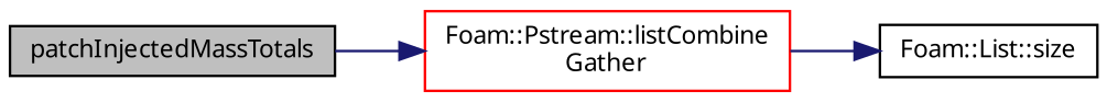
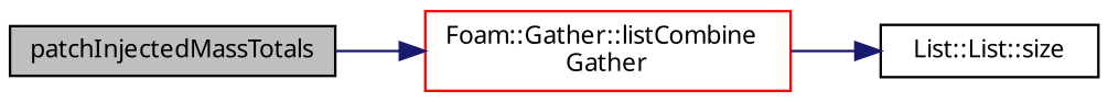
  digraph {
    fontname="Noto Sans"
    rankdir=LR
    node [color=black fontname="Noto Sans" fontsize=10 shape=record]
    edge [color=midnightblue fontname="Noto Sans" fontsize=10 labelfontname=Helvetica labelfontsize=10 style=solid]
    n1 [fillcolor=grey75 fontcolor=black height=0.2 label=patchInjectedMassTotals style=filled width=0.4]
-   n2 [color=red height=0.2 label="Foam::Pstream::listCombine\lGather" width=0.4]
-   n3 [height=0.2 label="Foam::List::size" width=0.4]
+   n2 [color=red height=0.2 label="Foam::Gather::listCombine\lGather" width=0.4]
+   n3 [height=0.2 label="List::List::size" width=0.4]
    n1 -> n2
    n2 -> n3
  }
